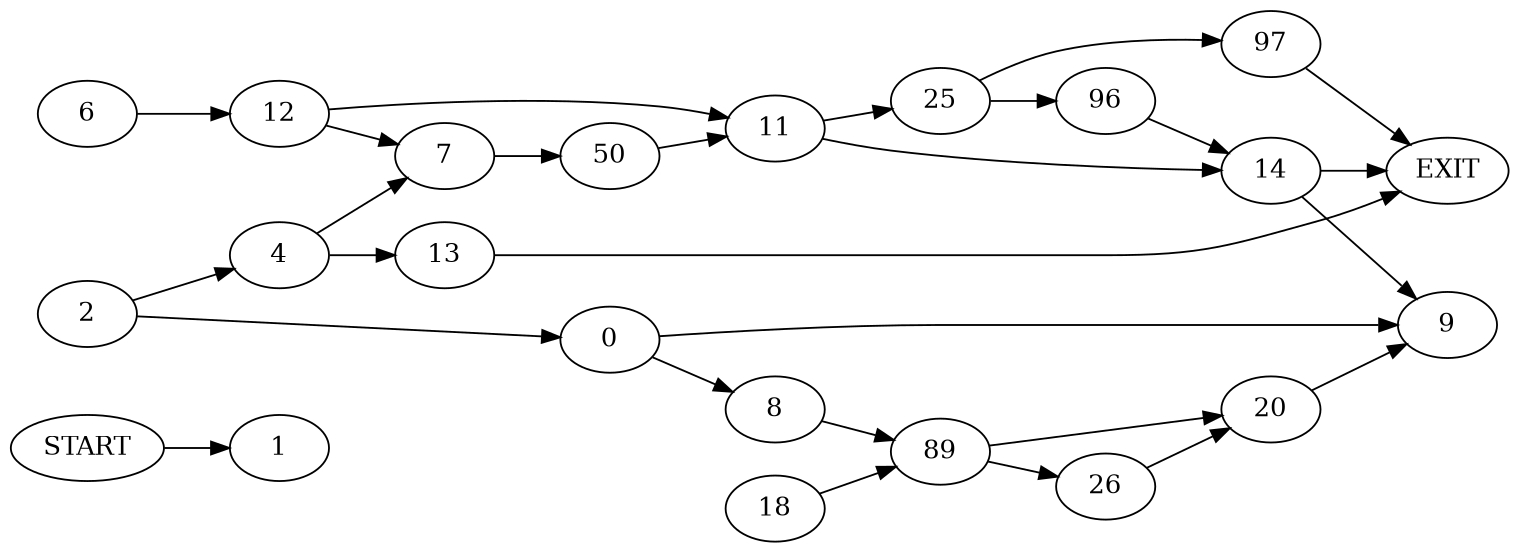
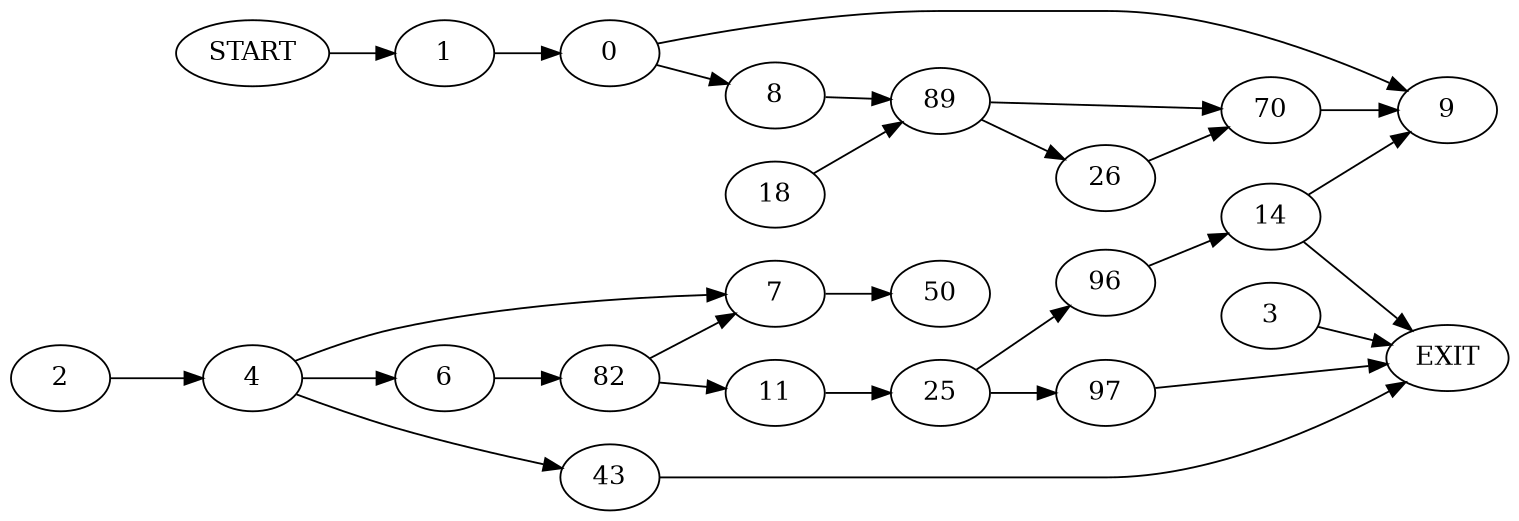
  digraph {
    rankdir=LR
    n1 [label=START]
    1
    n3 [label=EXIT]
    2
    4
    n6 [label=0]
+   3
    6
    7
-   13
+   13 [label=43]
    8
    9
-   12
+   12 [label=82]
    n14 [label=50]
    n15 [label=89]
    11
    14
    n18 [label=25]
    18
-   20
+   20 [label=70]
    n21 [label=26]
    n22 [label=96]
    n23 [label=97]
    n1 -> 1
    2 -> 4
-   2 -> n6
+   1 -> n6
+   4 -> 6
    4 -> 7
    4 -> 13
    n6 -> 8
    n6 -> 9
+   3 -> n3
    6 -> 12
    7 -> n14
    13 -> n3
    8 -> n15
    12 -> 7
    12 -> 11
-   n14 -> 11
    n15 -> 20
    n15 -> n21
-   11 -> 14
    11 -> n18
    14 -> n3
    14 -> 9
    n18 -> n22
    n18 -> n23
    18 -> n15
    20 -> 9
    n21 -> 20
    n22 -> 14
    n23 -> n3
  }
